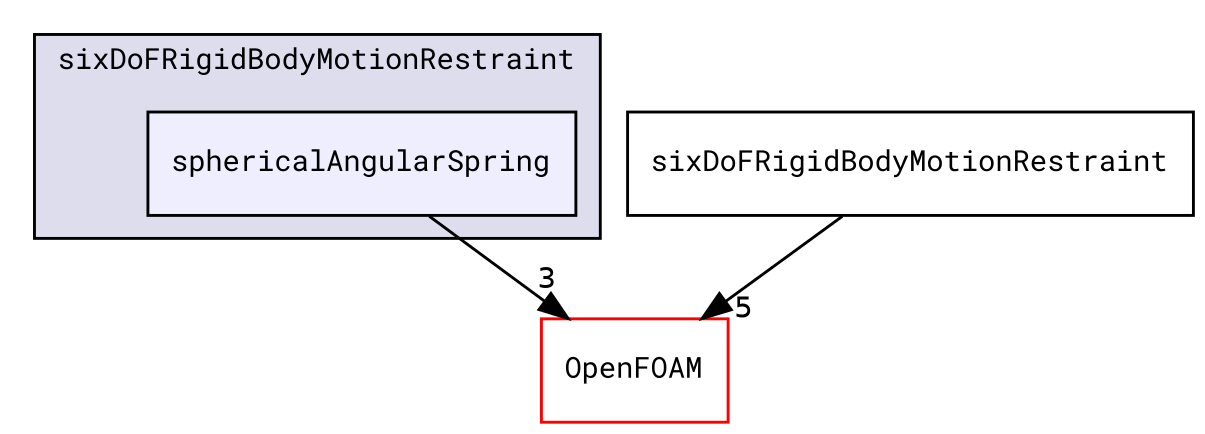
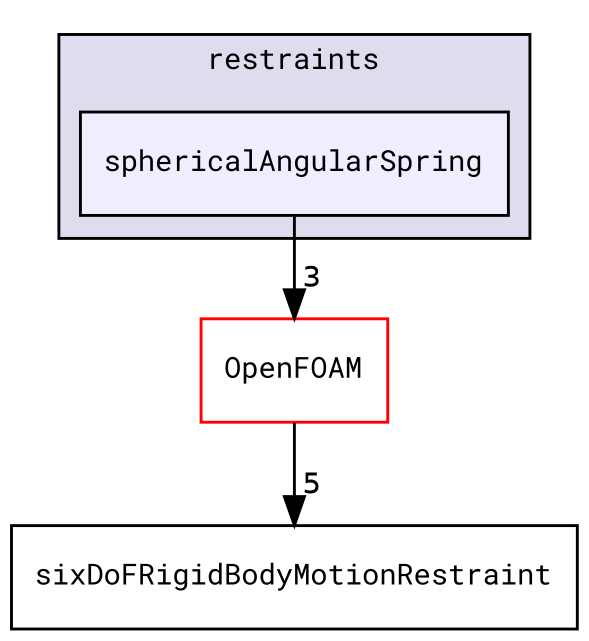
  digraph {
    compound=true
    fontname="Roboto Mono"
    node [fontname="Roboto Mono" fontsize=10 shape=box]
    edge [fontname="Roboto Mono" labeldistance=1.5 labelfontname=Helvetica labelfontsize=10]
    n1 [fillcolor="#eeeeff" label=sphericalAngularSpring pencolor=black style=filled]
    n2 [color=red label=OpenFOAM]
    n3 [label=sixDoFRigidBodyMotionRestraint]
    subgraph cluster_1 {
      bgcolor="#ddddee"
      fontsize=10
-     label=sixDoFRigidBodyMotionRestraint
+     label=restraints
      pencolor=black
      n1
    }
    n1 -> n2 [headlabel=3]
-   n3 -> n2 [headlabel=5]
+   n2 -> n3 [headlabel=5]
  }
